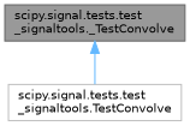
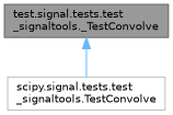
  digraph {
    node [fontname=Helvetica fontsize=10 shape=box style=filled]
-   n1 [color=gray40 fillcolor=grey60 fontcolor=black height=0.2 label="scipy.signal.tests.test\l_signaltools._TestConvolve" width=0.4]
+   n1 [color=gray40 fillcolor=grey60 fontcolor=black height=0.2 label="test.signal.tests.test\l_signaltools._TestConvolve" width=0.4]
    n2 [color=grey75 fillcolor=white height=0.2 label="scipy.signal.tests.test\l_signaltools.TestConvolve" width=0.4]
    n1 -> n2 [color=steelblue1 dir=back fontname=Helvetica fontsize=10 labelfontname=Helvetica labelfontsize=10 style=solid]
  }
